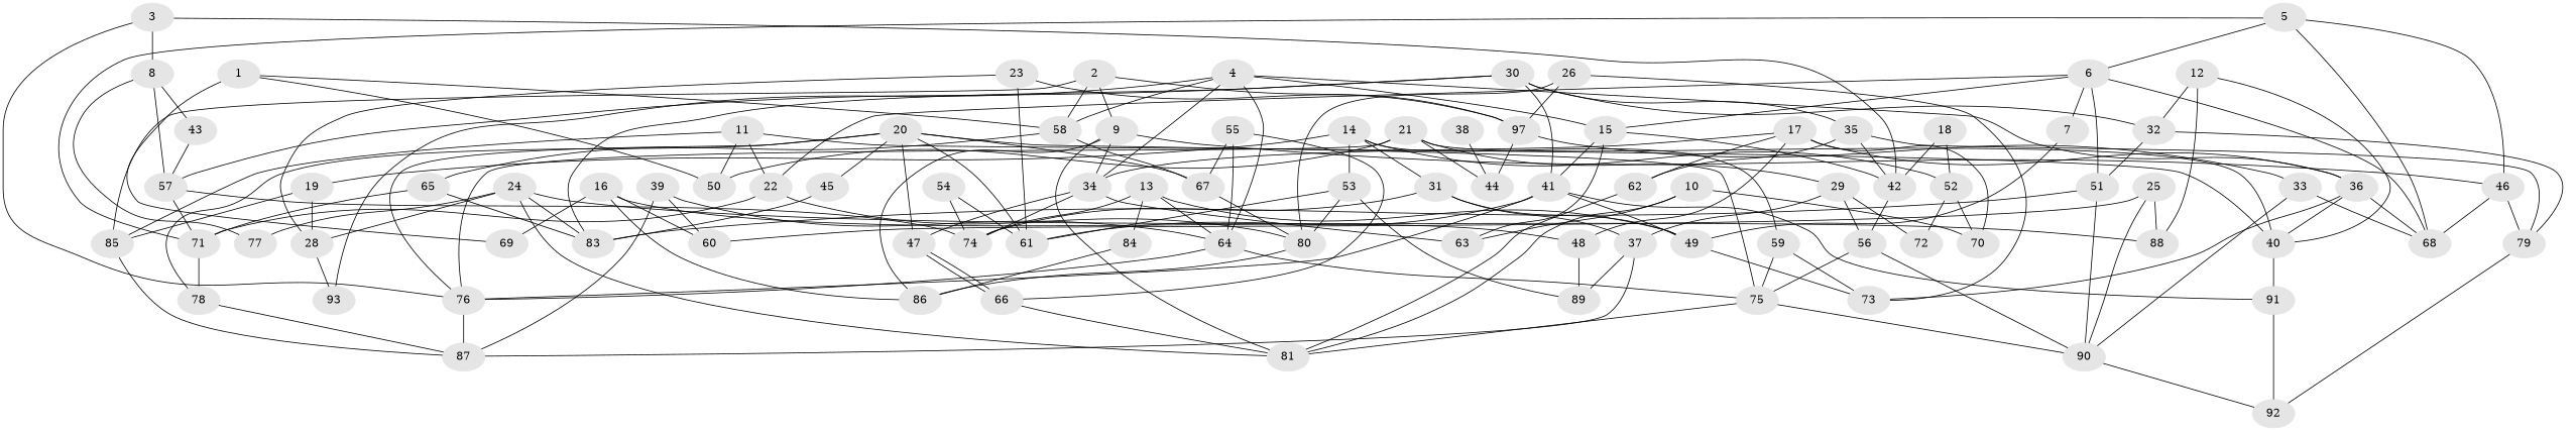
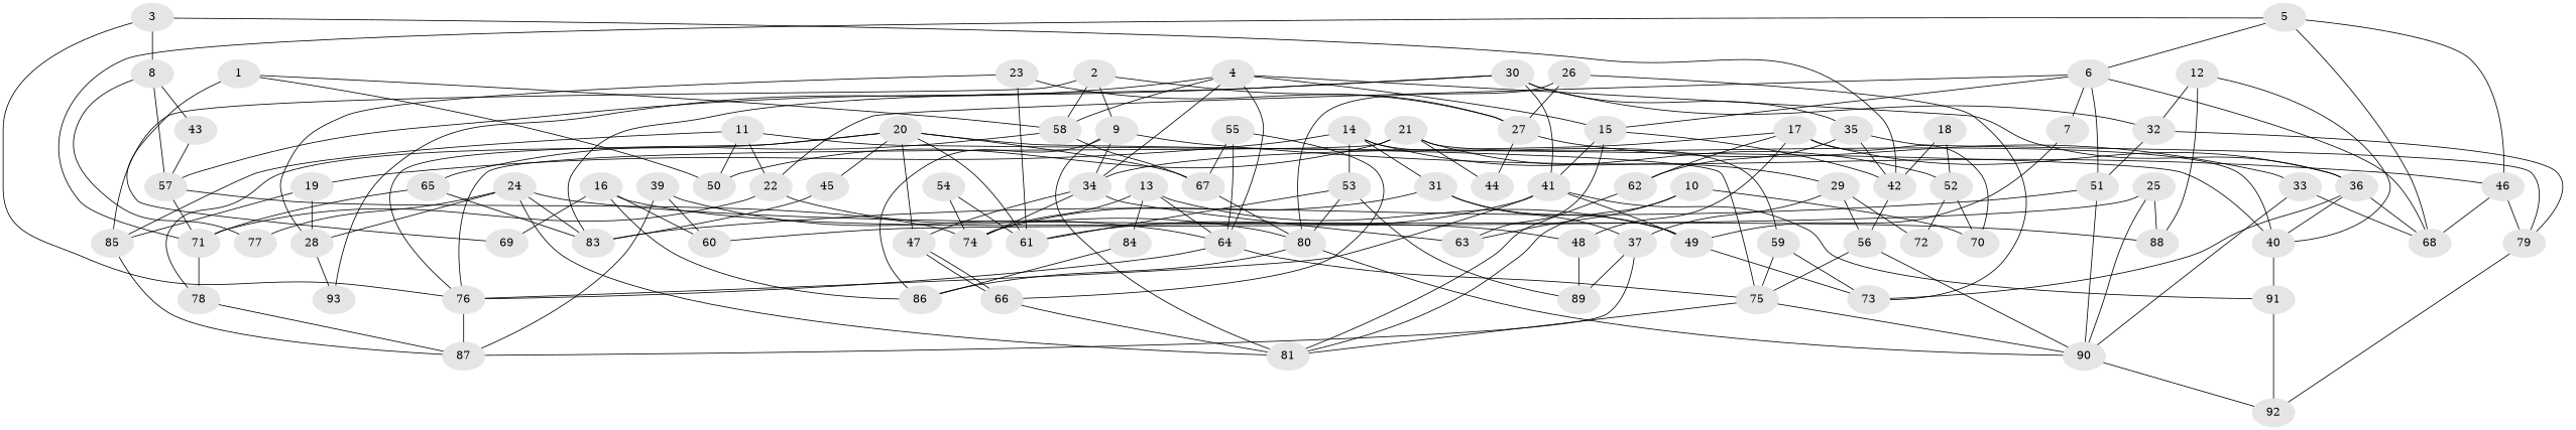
  graph {
    node [color=gray90 style=filled]
    1
    50
    58
    69
    67
    65
    2
    9
-   27 [label=97]
+   27
    85
    34
    46
    81
    86
    44
    33
    87
    3
    8
    42
    76
    43
    57
    77
    56
    4
    15
    36
    64
    93
    63
    41
    74
    47
    68
    40
    73
    75
    5
    6
    71
    7
    22
    51
    79
    78
    49
    80
    83
    90
    10
    70
    11
    91
    12
    32
    88
    13
    84
    14
    19
    31
    52
    53
    59
    28
    37
    72
    61
    89
    16
    48
    60
    17
    62
    18
    20
    45
    66
    21
    29
    23
    24
    25
    92
    26
    30
    35
-   38
    39
    54
    55
    1 -- 50
    1 -- 58
    1 -- 69
    58 -- 67
    58 -- 65
    67 -- 80
    65 -- 71
    65 -- 83
    2 -- 58
    2 -- 9
    2 -- 27
    2 -- 85
    9 -- 34
    9 -- 46
    9 -- 81
    9 -- 86
    27 -- 44
    27 -- 33
    85 -- 87
    34 -- 63
    34 -- 74
    34 -- 47
    46 -- 68
    46 -- 79
    33 -- 68
    33 -- 90
    3 -- 8
    3 -- 42
    3 -- 76
    8 -- 43
    8 -- 57
    8 -- 77
    42 -- 56
    76 -- 87
    43 -- 57
    57 -- 74
    57 -- 71
    56 -- 75
    56 -- 90
    4 -- 58
    4 -- 34
    4 -- 15
    4 -- 36
    4 -- 64
    4 -- 93
    15 -- 42
    15 -- 63
    15 -- 41
    36 -- 68
    36 -- 40
    36 -- 73
    64 -- 76
    64 -- 75
    41 -- 76
    41 -- 49
    41 -- 91
    41 -- 61
    47 -- 66
    47 -- 66
    40 -- 91
    75 -- 81
    75 -- 90
    5 -- 46
    5 -- 68
    5 -- 6
    5 -- 71
    6 -- 15
    6 -- 68
    6 -- 7
    6 -- 22
    6 -- 51
    71 -- 78
    7 -- 49
    22 -- 71
    22 -- 80
    51 -- 83
    51 -- 90
    79 -- 92
    78 -- 87
    49 -- 73
    80 -- 86
+   80 -- 90
    90 -- 92
    10 -- 81
    10 -- 63
    10 -- 70
    11 -- 50
    11 -- 85
    11 -- 40
    11 -- 22
    91 -- 92
    12 -- 40
    12 -- 32
    12 -- 88
    32 -- 51
    32 -- 79
    13 -- 64
    13 -- 74
    13 -- 49
    13 -- 84
    84 -- 86
    14 -- 19
    14 -- 31
    14 -- 52
    14 -- 53
    14 -- 59
    19 -- 85
    19 -- 28
    31 -- 74
    31 -- 49
    31 -- 37
    52 -- 70
    52 -- 72
    53 -- 80
    53 -- 61
    53 -- 89
    59 -- 73
    59 -- 75
    28 -- 93
    37 -- 87
    37 -- 89
    16 -- 69
    16 -- 86
    16 -- 48
    16 -- 60
    48 -- 89
    17 -- 34
    17 -- 36
    17 -- 70
    17 -- 48
    17 -- 62
    62 -- 81
    18 -- 42
    18 -- 52
    20 -- 67
    20 -- 76
    20 -- 47
    20 -- 75
    20 -- 78
    20 -- 61
    20 -- 45
    45 -- 83
    66 -- 81
    21 -- 50
    21 -- 44
    21 -- 76
    21 -- 40
    21 -- 29
    29 -- 56
    29 -- 37
    29 -- 72
    23 -- 27
    23 -- 28
    23 -- 61
    24 -- 81
    24 -- 77
    24 -- 83
    24 -- 88
    24 -- 28
    25 -- 90
    25 -- 88
    25 -- 60
    26 -- 27
    26 -- 73
    26 -- 80
    30 -- 57
    30 -- 41
    30 -- 83
    30 -- 32
    30 -- 35
    35 -- 42
    35 -- 79
    35 -- 62
-   38 -- 44
    39 -- 87
    39 -- 64
    39 -- 60
    54 -- 74
    54 -- 61
    55 -- 67
    55 -- 64
    55 -- 66
  }
